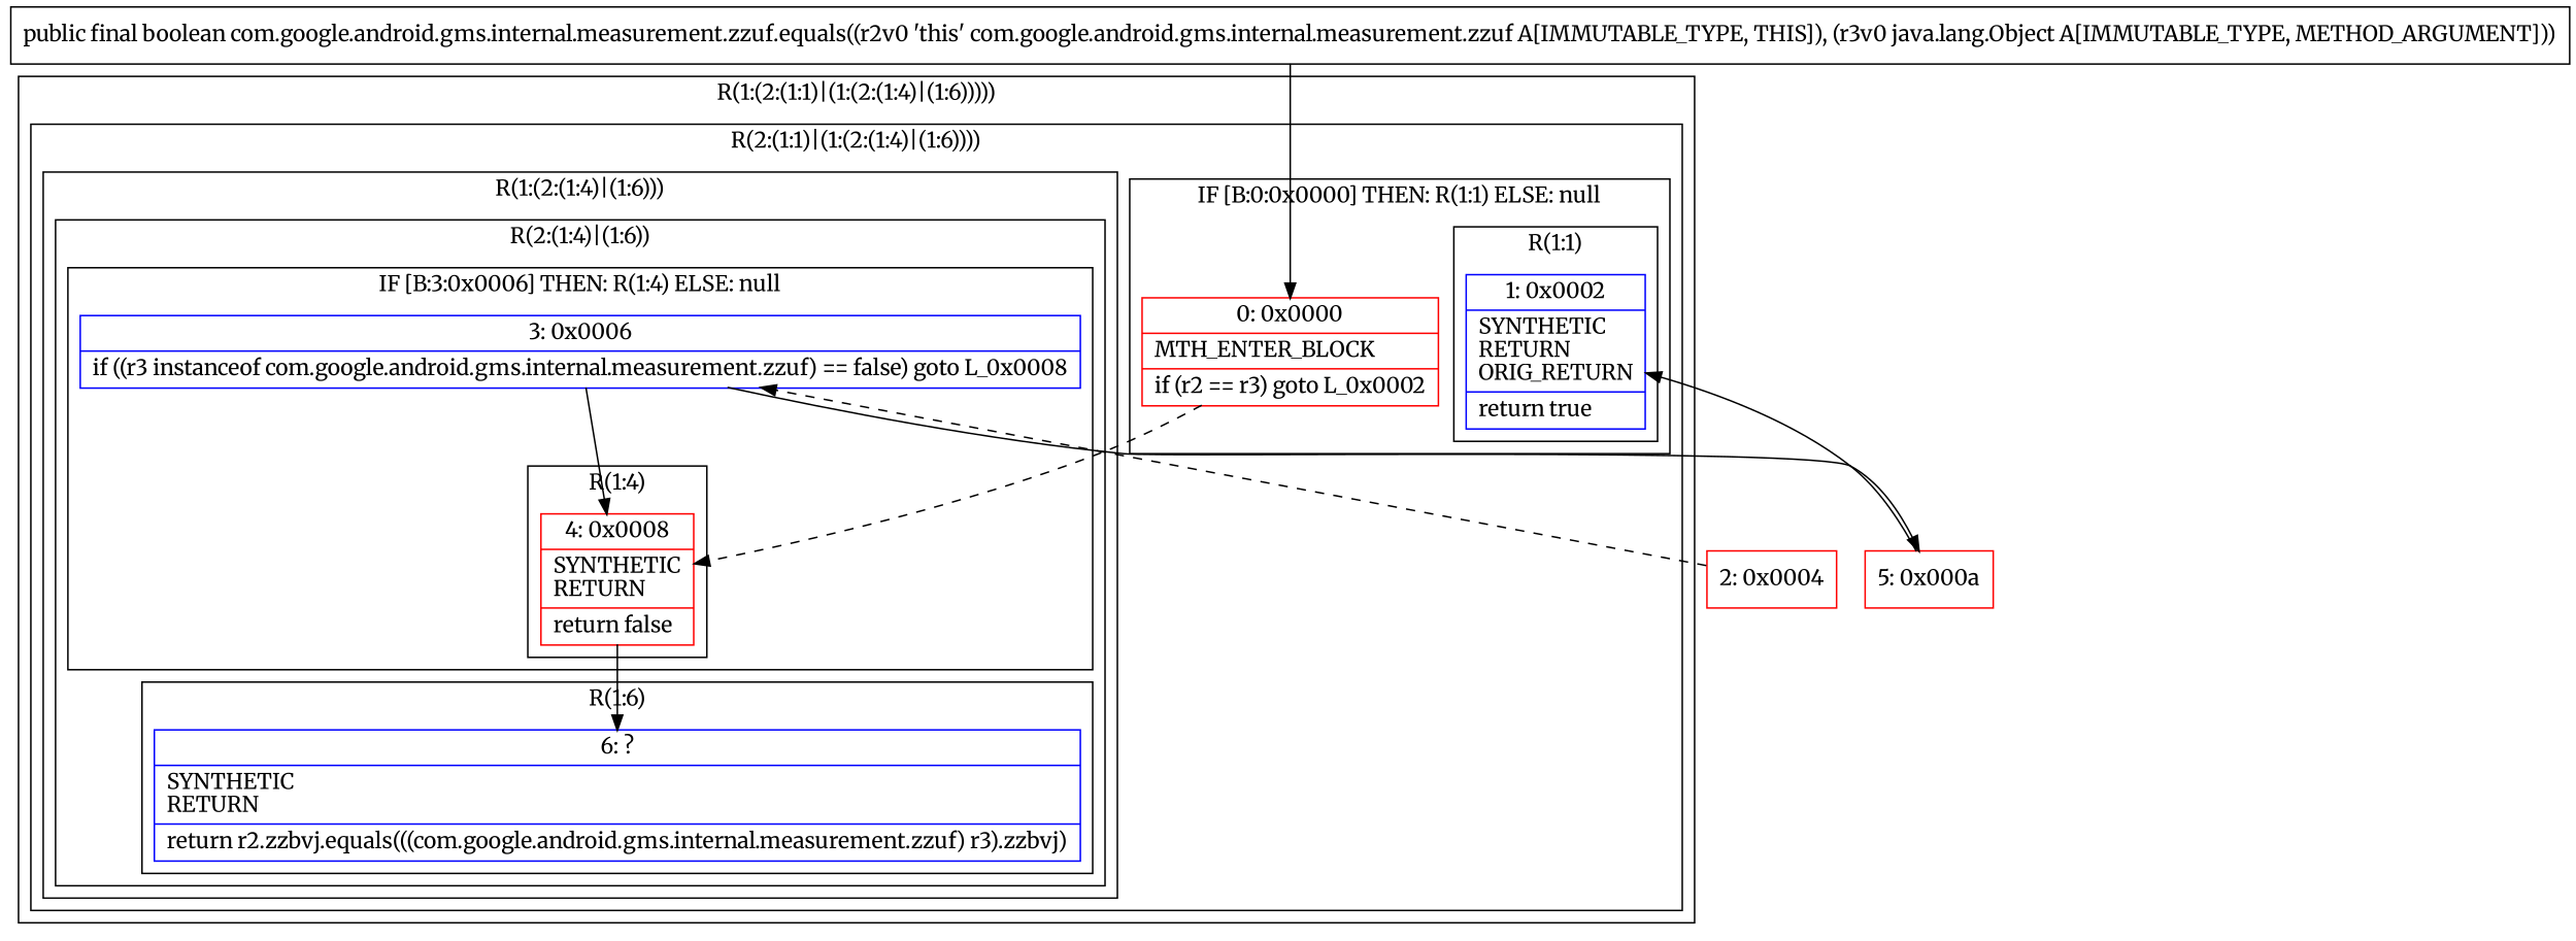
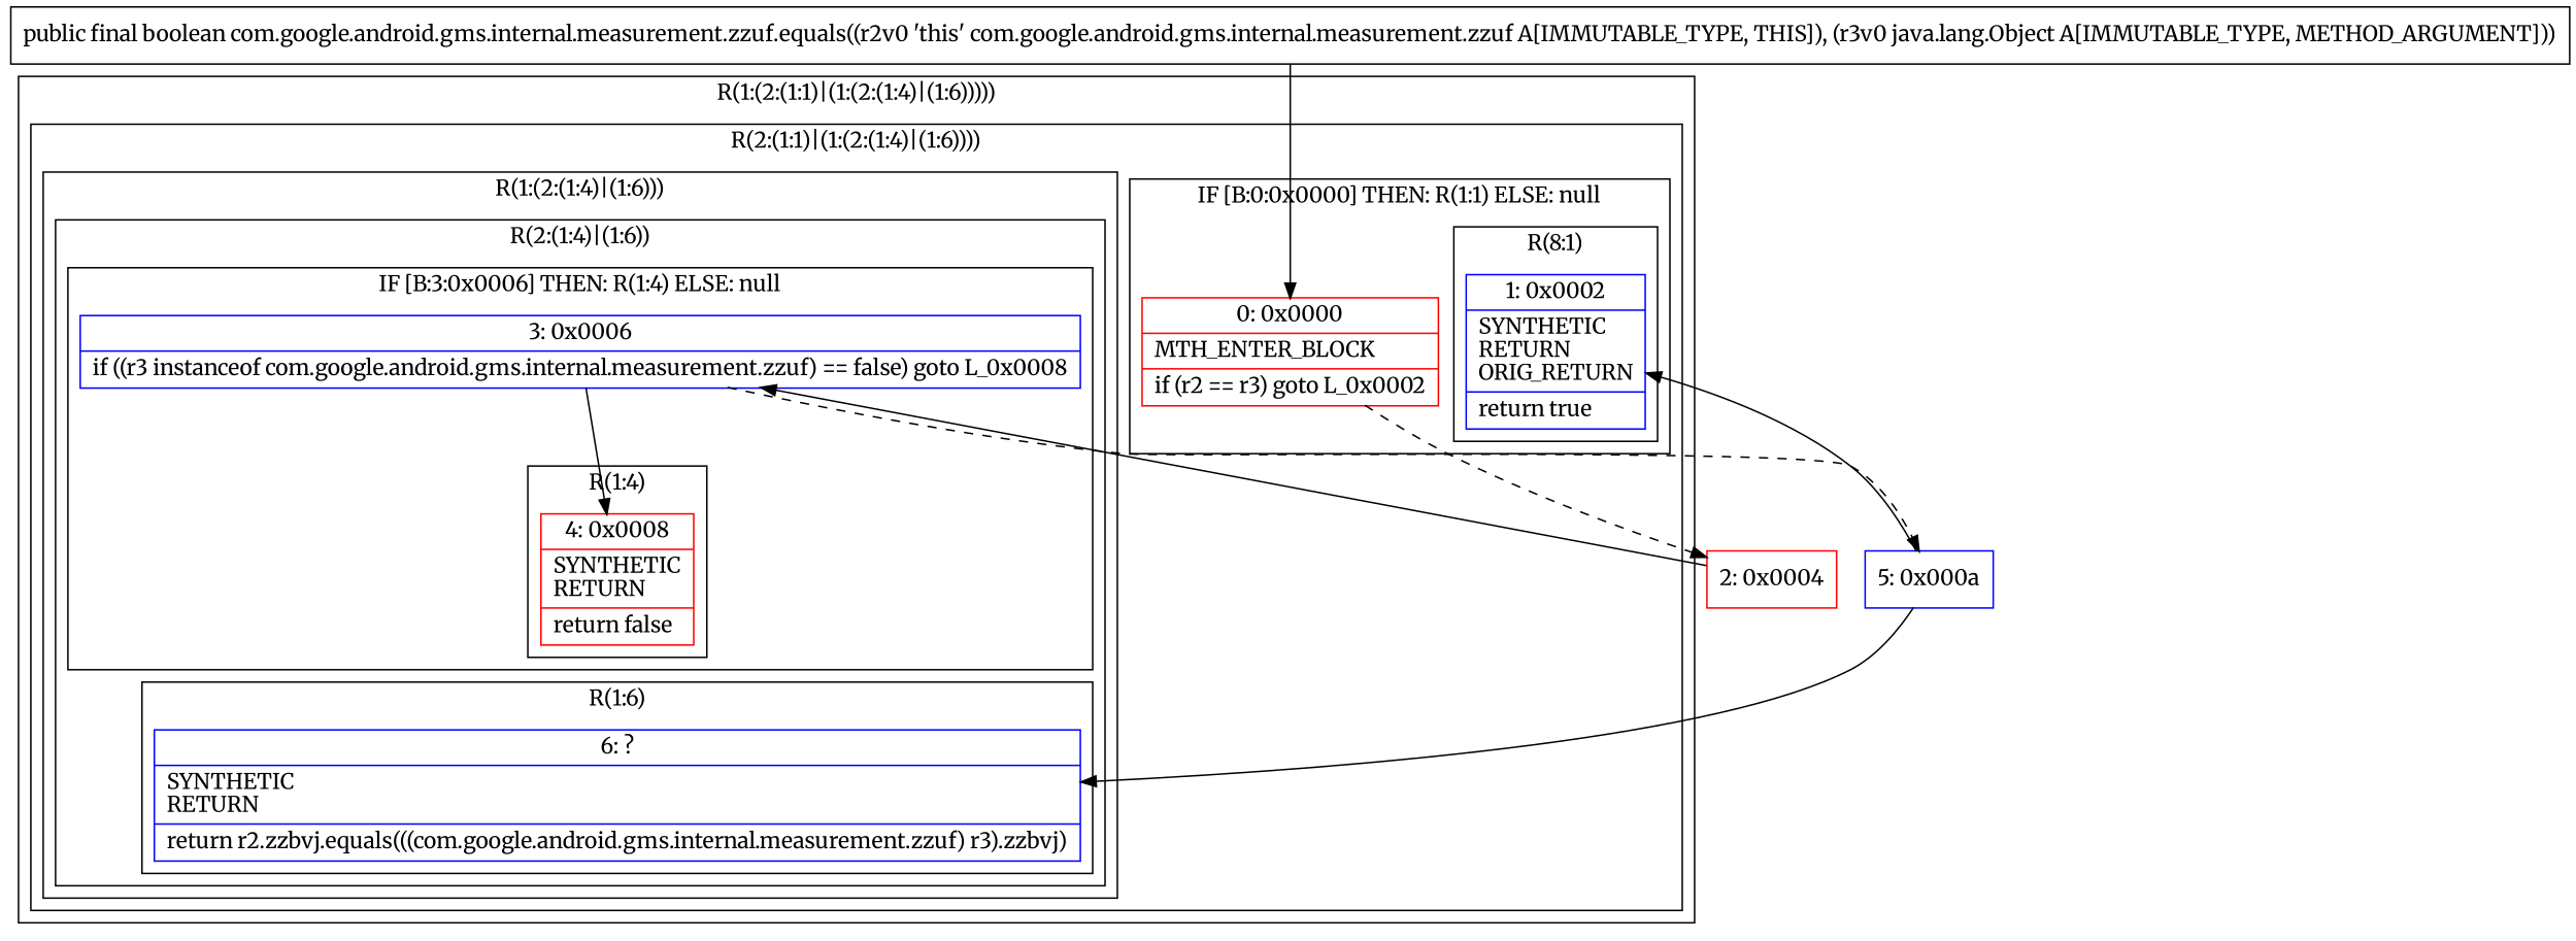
  digraph {
    fontname=Merriweather
    node [color=red fontname=Merriweather shape=record]
    edge [fontname=Merriweather]
    n1 [color=blue label="{1\:\ 0x0002|SYNTHETIC\lRETURN\lORIG_RETURN\l|return true\l}"]
    n2 [label="{0\:\ 0x0000|MTH_ENTER_BLOCK\l|if (r2 == r3) goto L_0x0002\l}"]
    n3 [label="{4\:\ 0x0008|SYNTHETIC\lRETURN\l|return false\l}"]
    n4 [color=blue label="{3\:\ 0x0006|if ((r3 instanceof com.google.android.gms.internal.measurement.zzuf) == false) goto L_0x0008\l}"]
    n5 [color=blue label="{6\:\ ?|SYNTHETIC\lRETURN\l|return r2.zzbvj.equals(((com.google.android.gms.internal.measurement.zzuf) r3).zzbvj)\l}"]
    n6 [label="{2\:\ 0x0004}"]
-   n7 [label="{5\:\ 0x000a}"]
+   n7 [color=blue label="{5\:\ 0x000a}"]
    n8 [label="{public final boolean com.google.android.gms.internal.measurement.zzuf.equals((r2v0 'this' com.google.android.gms.internal.measurement.zzuf A[IMMUTABLE_TYPE, THIS]), (r3v0 java.lang.Object A[IMMUTABLE_TYPE, METHOD_ARGUMENT])) }" color=""]
    subgraph cluster_1 {
      label="R(1:(2:(1:1)|(1:(2:(1:4)|(1:6)))))"
      subgraph cluster_2 {
        label="R(2:(1:1)|(1:(2:(1:4)|(1:6))))"
        subgraph cluster_3 {
          label="IF [B:0:0x0000] THEN: R(1:1) ELSE: null"
          n2
          subgraph cluster_4 {
-           label="R(1:1)"
+           label="R(8:1)"
            n1
          }
        }
        subgraph cluster_5 {
          label="R(1:(2:(1:4)|(1:6)))"
          subgraph cluster_6 {
            label="R(2:(1:4)|(1:6))"
            subgraph cluster_7 {
              label="IF [B:3:0x0006] THEN: R(1:4) ELSE: null"
              n4
              subgraph cluster_8 {
                label="R(1:4)"
                n3
              }
            }
            subgraph cluster_9 {
              label="R(1:6)"
              n5
            }
          }
        }
      }
    }
-   n2 -> n3 [style=dashed]
+   n2 -> n6 [style=dashed]
    n4 -> n3
-   n4 -> n7 [style=solid]
-   n6 -> n4 [style=dashed]
+   n4 -> n7 [style=dashed]
+   n6 -> n4
    n7 -> n1
-   n3 -> n5
+   n7 -> n5
    n8 -> n2
  }
